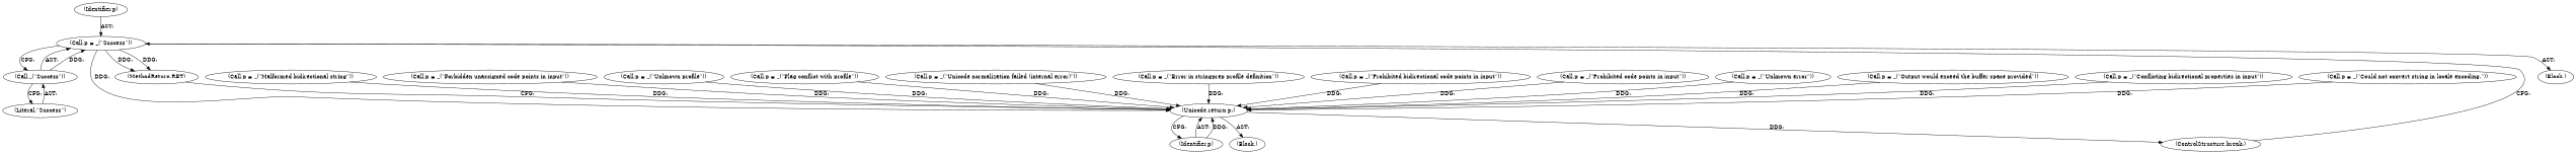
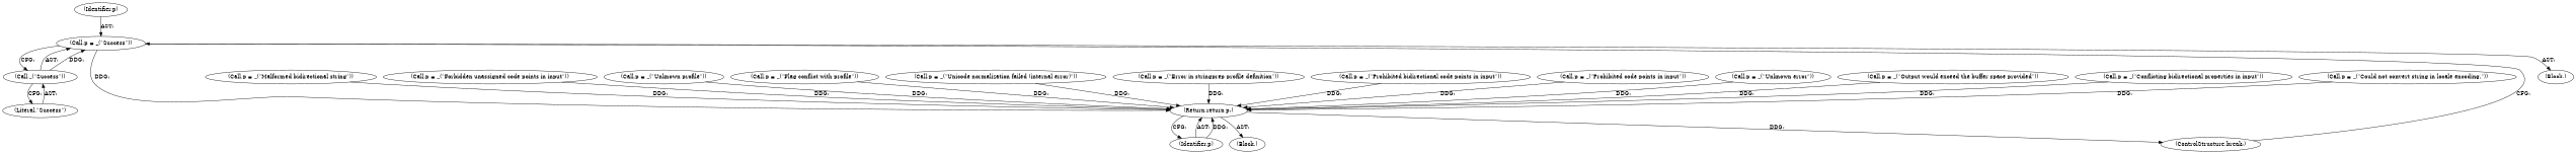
  digraph {
    n1 [label="(Call,p = _(\"Success\"))"]
    n2 [label="(Call,_(\"Success\"))"]
-   n3 [label="(Unicode,return p;)"]
+   n3 [label="(Return,return p;)"]
    n4 [label="(Block,)"]
-   n5 [label="(MethodReturn,RET)"]
    n6 [label="(Literal,\"Success\")"]
    n7 [label="(Identifier,p)"]
    n8 [label="(Block,)"]
    n9 [label="(ControlStructure,break;)"]
    n10 [label="(Call,p = _(\"Malformed bidirectional string\"))"]
    n11 [label="(Identifier,p)"]
    n12 [label="(Call,p = _(\"Forbidden unassigned code points in input\"))"]
    n13 [label="(Call,p = _(\"Unknown profile\"))"]
    n14 [label="(Call,p = _(\"Flag conflict with profile\"))"]
    n15 [label="(Call,p = _(\"Unicode normalization failed (internal error)\"))"]
    n16 [label="(Call,p = _(\"Error in stringprep profile definition\"))"]
    n17 [label="(Call,p = _(\"Prohibited bidirectional code points in input\"))"]
    n18 [label="(Call,p = _(\"Prohibited code points in input\"))"]
    n19 [label="(Call,p = _(\"Unknown error\"))"]
    n20 [label="(Call,p = _(\"Output would exceed the buffer space provided\"))"]
    n21 [label="(Call,p = _(\"Conflicting bidirectional properties in input\"))"]
    n22 [label="(Call,p = _(\"Could not convert string in locale encoding.\"))"]
    n1 -> n2 [label="CFG: "]
    n1 -> n3 [label="DDG: "]
    n1 -> n4 [label="AST: "]
-   n1 -> n5 [label="DDG: "]
-   n1 -> n5 [label="DDG: "]
    n2 -> n1 [label="AST: "]
    n2 -> n1 [label="DDG: "]
    n2 -> n6 [label="CFG: "]
    n3 -> n7 [label="CFG: "]
    n3 -> n8 [label="AST: "]
    n3 -> n9 [label="DDG: "]
-   n5 -> n3 [label="CFG: "]
    n6 -> n2 [label="AST: "]
    n7 -> n3 [label="AST: "]
    n7 -> n3 [label="DDG: "]
    n9 -> n1 [label="CFG: "]
    n10 -> n3 [label="DDG: "]
    n11 -> n1 [label="AST: "]
    n12 -> n3 [label="DDG: "]
    n13 -> n3 [label="DDG: "]
    n14 -> n3 [label="DDG: "]
    n15 -> n3 [label="DDG: "]
    n16 -> n3 [label="DDG: "]
    n17 -> n3 [label="DDG: "]
    n18 -> n3 [label="DDG: "]
    n19 -> n3 [label="DDG: "]
    n20 -> n3 [label="DDG: "]
    n21 -> n3 [label="DDG: "]
    n22 -> n3 [label="DDG: "]
  }
